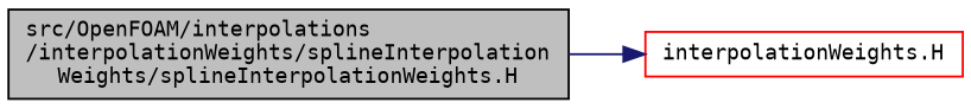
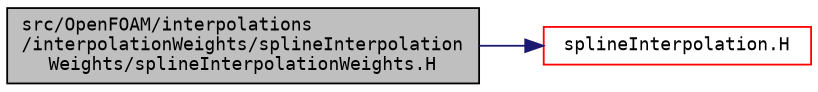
  digraph {
    rankdir=LR
    fontname="DejaVu Sans Mono"
    node [fontname="DejaVu Sans Mono" fontsize=10 shape=record]
    n1 [color=black fillcolor=grey75 fontcolor=black height=0.2 label="src/OpenFOAM/interpolations\l/interpolationWeights/splineInterpolation\lWeights/splineInterpolationWeights.H" style=filled width=0.4]
-   n2 [color=red height=0.2 label="interpolationWeights.H" width=0.4]
+   n2 [color=red height=0.2 label="splineInterpolation.H" width=0.4]
    n1 -> n2 [color=midnightblue fontname="DejaVu Sans Mono" fontsize=10 labelfontname=Helvetica labelfontsize=10 style=solid]
  }
